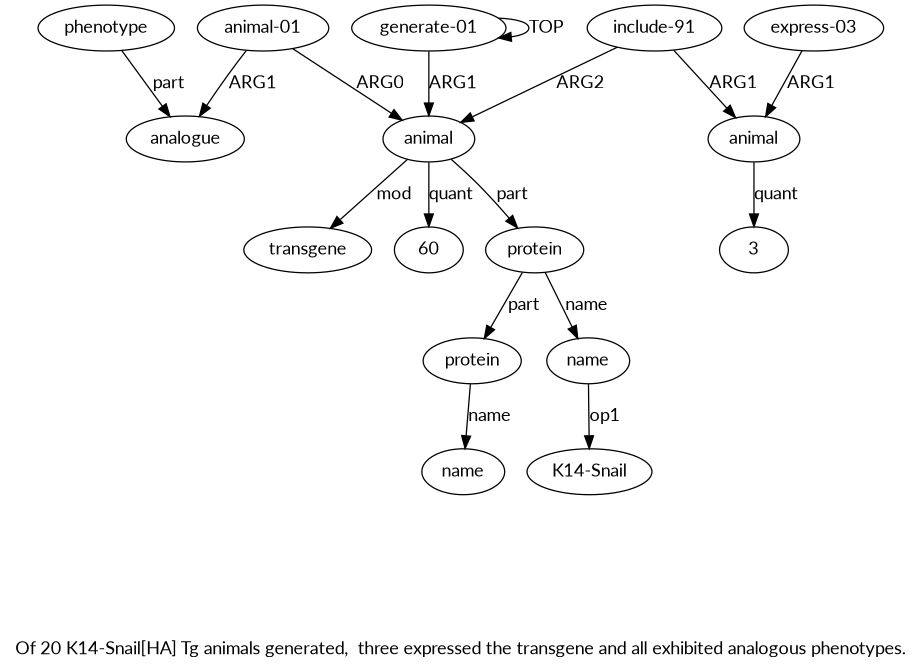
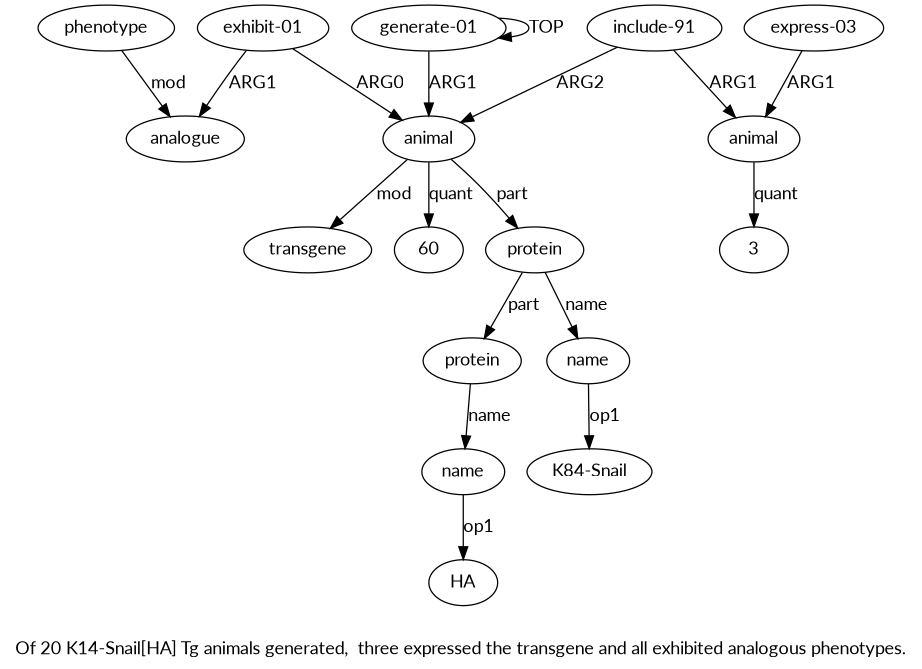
  digraph {
    fontname=Lato
    label="Of 20 K14-Snail[HA] Tg animals generated,  three expressed the transgene and all exhibited analogous phenotypes."
    node [color=black fontname=Lato gold_ind=-1 gold_label=animal test_ind=-1 test_label=animal]
    edge [color=black fontname=Lato gold_label=ARG1 test_label=ARG1]
-   n1 [gold_label="K14-Snail" label="K14-Snail" test_label="K14-Snail"]
+   n1 [gold_label="K14-Snail" label="K84-Snail" test_label="K14-Snail"]
    n2 [gold_ind=11 gold_label=phenotype label=phenotype test_ind=11 test_label=phenotype]
    n3 [gold_ind=12 gold_label=analogue label=analogue test_ind=12 test_label=analogue]
-   n4 [gold_ind=10 gold_label="exhibit-01" label="animal-01" test_ind=10 test_label="exhibit-01"]
+   n4 [gold_ind=10 gold_label="exhibit-01" label="exhibit-01" test_ind=10 test_label="exhibit-01"]
    n5 [gold_ind=1 label=animal test_ind=1]
    n6 [gold_ind=3 gold_label=protein label=protein test_ind=3 test_label=protein]
    n7 [gold_ind=2 gold_label=transgene label=transgene test_ind=2 test_label=transgene]
    n8 [gold_label=20 label=60 test_label=20]
    n9 [gold_ind=5 gold_label=protein label=protein test_ind=5 test_label=protein]
    n10 [gold_ind=4 gold_label=name label=name test_ind=4 test_label=name]
    n11 [gold_label=3 label=3 test_label=3]
    n12 [gold_ind=6 gold_label=name label=name test_ind=6 test_label=name]
    n13 [gold_ind=0 gold_label="generate-01" label="generate-01" test_ind=0 test_label="generate-01"]
+   n14 [gold_label=HA label=HA test_label=HA]
    n15 [gold_ind=7 gold_label="include-91" label="include-91" test_ind=7 test_label="include-91"]
    n16 [gold_ind=8 label=animal test_ind=8]
    n17 [gold_ind=9 gold_label="express-03" label="express-03" test_ind=9 test_label="express-03"]
-   n2 -> n3 [gold_label=mod label=part test_label=mod]
+   n2 -> n3 [gold_label=mod label=mod test_label=mod]
    n4 -> n3 [label=ARG1]
    n4 -> n5 [gold_label=ARG0 label=ARG0 test_label=ARG0]
    n5 -> n6 [gold_label=part label=part test_label=part]
    n5 -> n7 [gold_label=mod label=mod test_label=mod]
    n5 -> n8 [gold_label=quant label=quant test_label=quant]
    n6 -> n9 [gold_label=part label=part test_label=part]
    n6 -> n10 [gold_label=name label=name test_label=name]
    n9 -> n12 [gold_label=name label=name test_label=name]
    n10 -> n1 [gold_label=op1 label=op1 test_label=op1]
+   n12 -> n14 [gold_label=op1 label=op1 test_label=op1]
    n13 -> n5 [label=ARG1]
    n13 -> n13 [gold_label=TOP label=TOP test_label=TOP]
    n15 -> n5 [gold_label=ARG2 label=ARG2 test_label=ARG2]
    n15 -> n16 [label=ARG1]
    n16 -> n11 [gold_label=quant label=quant test_label=quant]
    n17 -> n16 [label=ARG1]
  }
